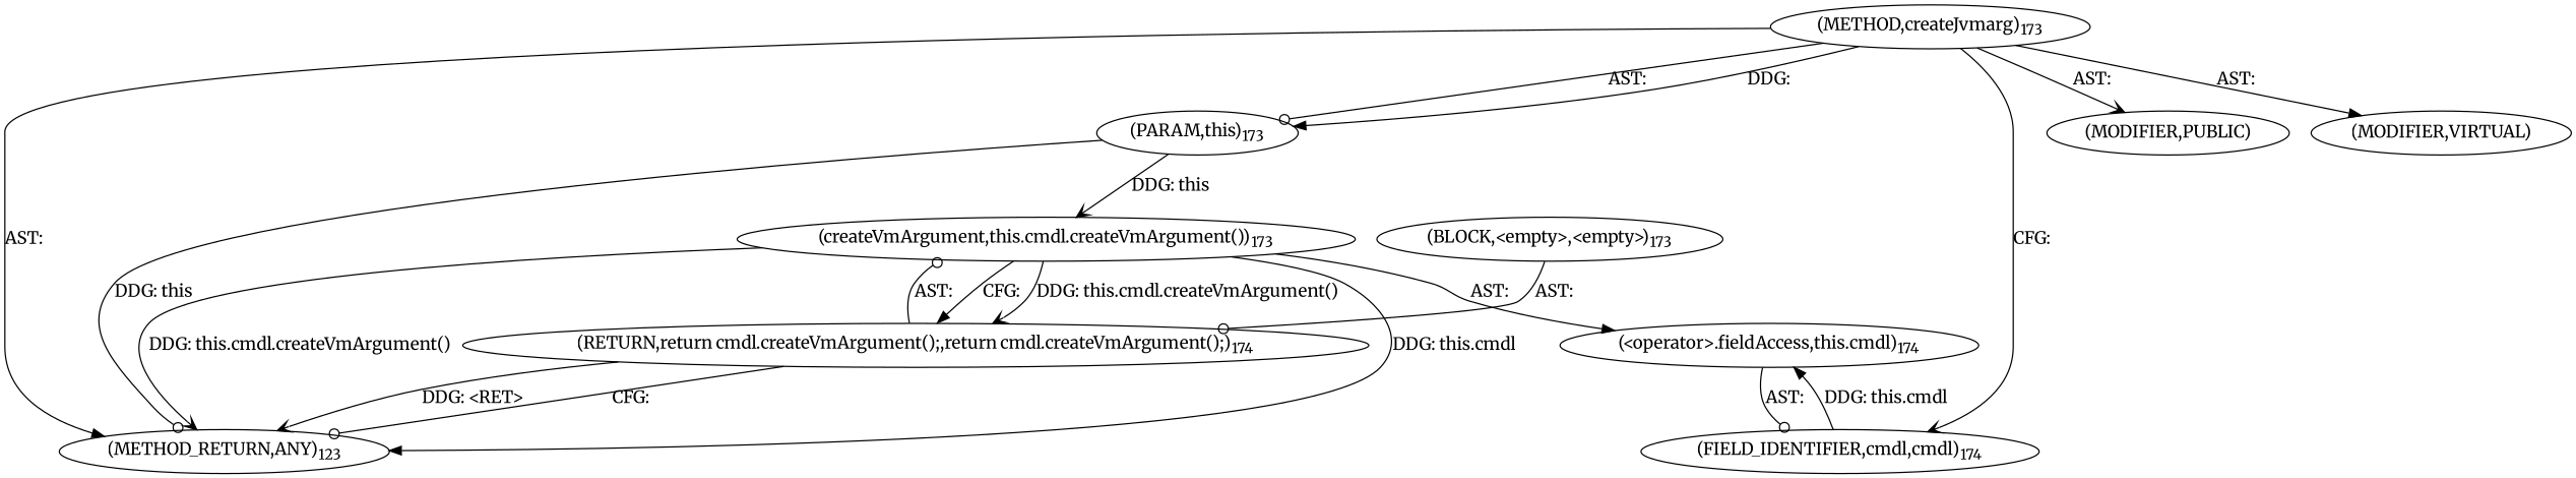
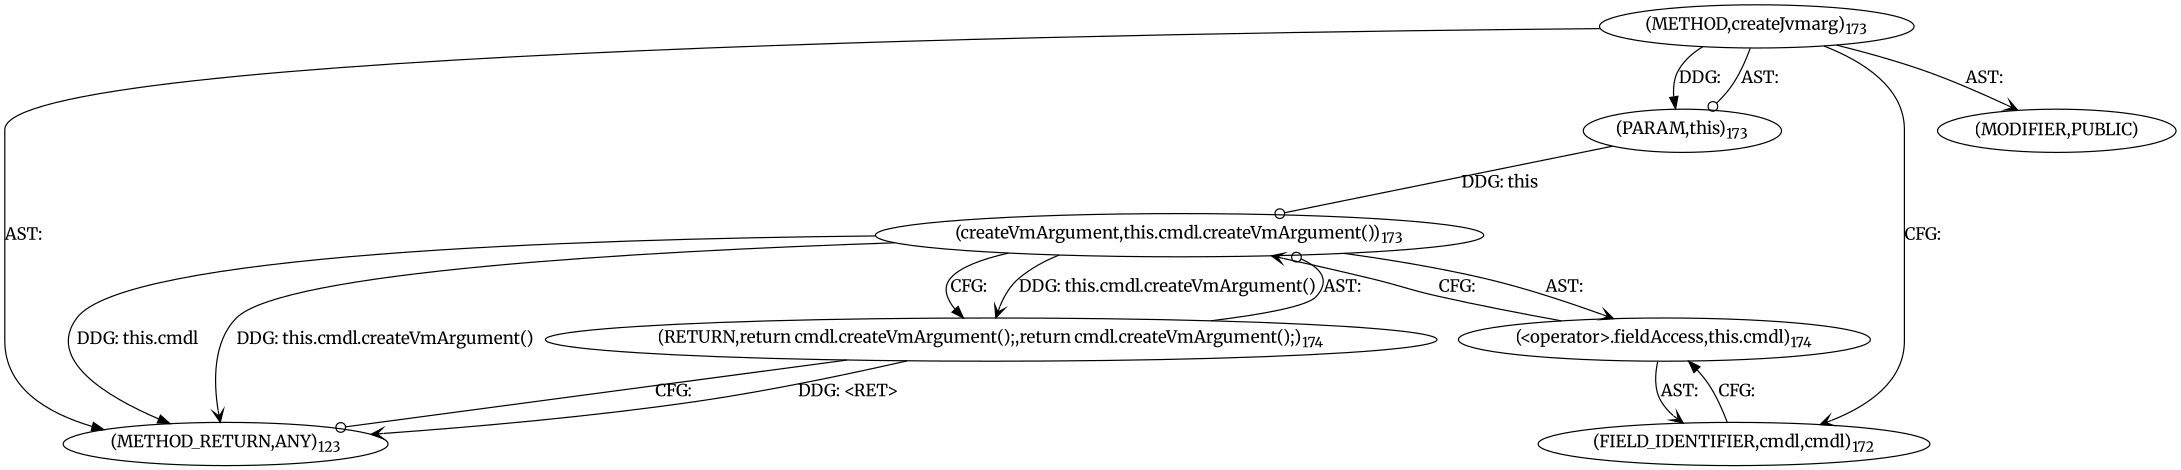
  digraph {
    fontname=Merriweather
    node [fontname=Merriweather]
    edge [arrowhead=vee fontname=Merriweather]
    n1 [label=<(METHOD,createJvmarg)<SUB>173</SUB>>]
    n2 [label=<(PARAM,this)<SUB>173</SUB>>]
-   n3 [label=<(FIELD_IDENTIFIER,cmdl,cmdl)<SUB>174</SUB>>]
+   n3 [label=<(FIELD_IDENTIFIER,cmdl,cmdl)<SUB>172</SUB>>]
    n4 [label=<(MODIFIER,PUBLIC)>]
-   n5 [label=<(MODIFIER,VIRTUAL)>]
    n6 [label=<(METHOD_RETURN,ANY)<SUB>123</SUB>>]
    n7 [label=<(createVmArgument,this.cmdl.createVmArgument())<SUB>173</SUB>>]
-   n8 [label=<(BLOCK,&lt;empty&gt;,&lt;empty&gt;)<SUB>173</SUB>>]
    n9 [label=<(RETURN,return cmdl.createVmArgument();,return cmdl.createVmArgument();)<SUB>174</SUB>>]
    n10 [label=<(&lt;operator&gt;.fieldAccess,this.cmdl)<SUB>174</SUB>>]
    n1 -> n2 [arrowhead=odot label="AST: "]
    n1 -> n2 [arrowhead=normal label="DDG: "]
    n1 -> n3 [label="CFG: "]
    n1 -> n4 [label="AST: "]
-   n1 -> n5 [arrowhead=normal label="AST: "]
    n1 -> n6 [arrowhead=normal label="AST: "]
-   n2 -> n6 [arrowhead=odot label="DDG: this"]
-   n2 -> n7 [label="DDG: this"]
-   n3 -> n10 [arrowhead=normal label="DDG: this.cmdl"]
+   n2 -> n7 [arrowhead=odot label="DDG: this"]
+   n3 -> n10 [arrowhead=normal label="CFG: "]
    n7 -> n6 [arrowhead=normal label="DDG: this.cmdl"]
    n7 -> n6 [label="DDG: this.cmdl.createVmArgument()"]
    n7 -> n9 [arrowhead=normal label="CFG: "]
    n7 -> n9 [label="DDG: this.cmdl.createVmArgument()"]
-   n7 -> n10 [arrowhead=normal label="AST: "]
-   n8 -> n9 [arrowhead=odot label="AST: "]
+   n7 -> n10 [label="AST: "]
    n9 -> n6 [arrowhead=odot label="CFG: "]
    n9 -> n6 [label="DDG: &lt;RET&gt;"]
    n9 -> n7 [arrowhead=odot label="AST: "]
-   n10 -> n3 [arrowhead=odot label="AST: "]
+   n10 -> n3 [label="AST: "]
+   n10 -> n7 [label="CFG: "]
  }
